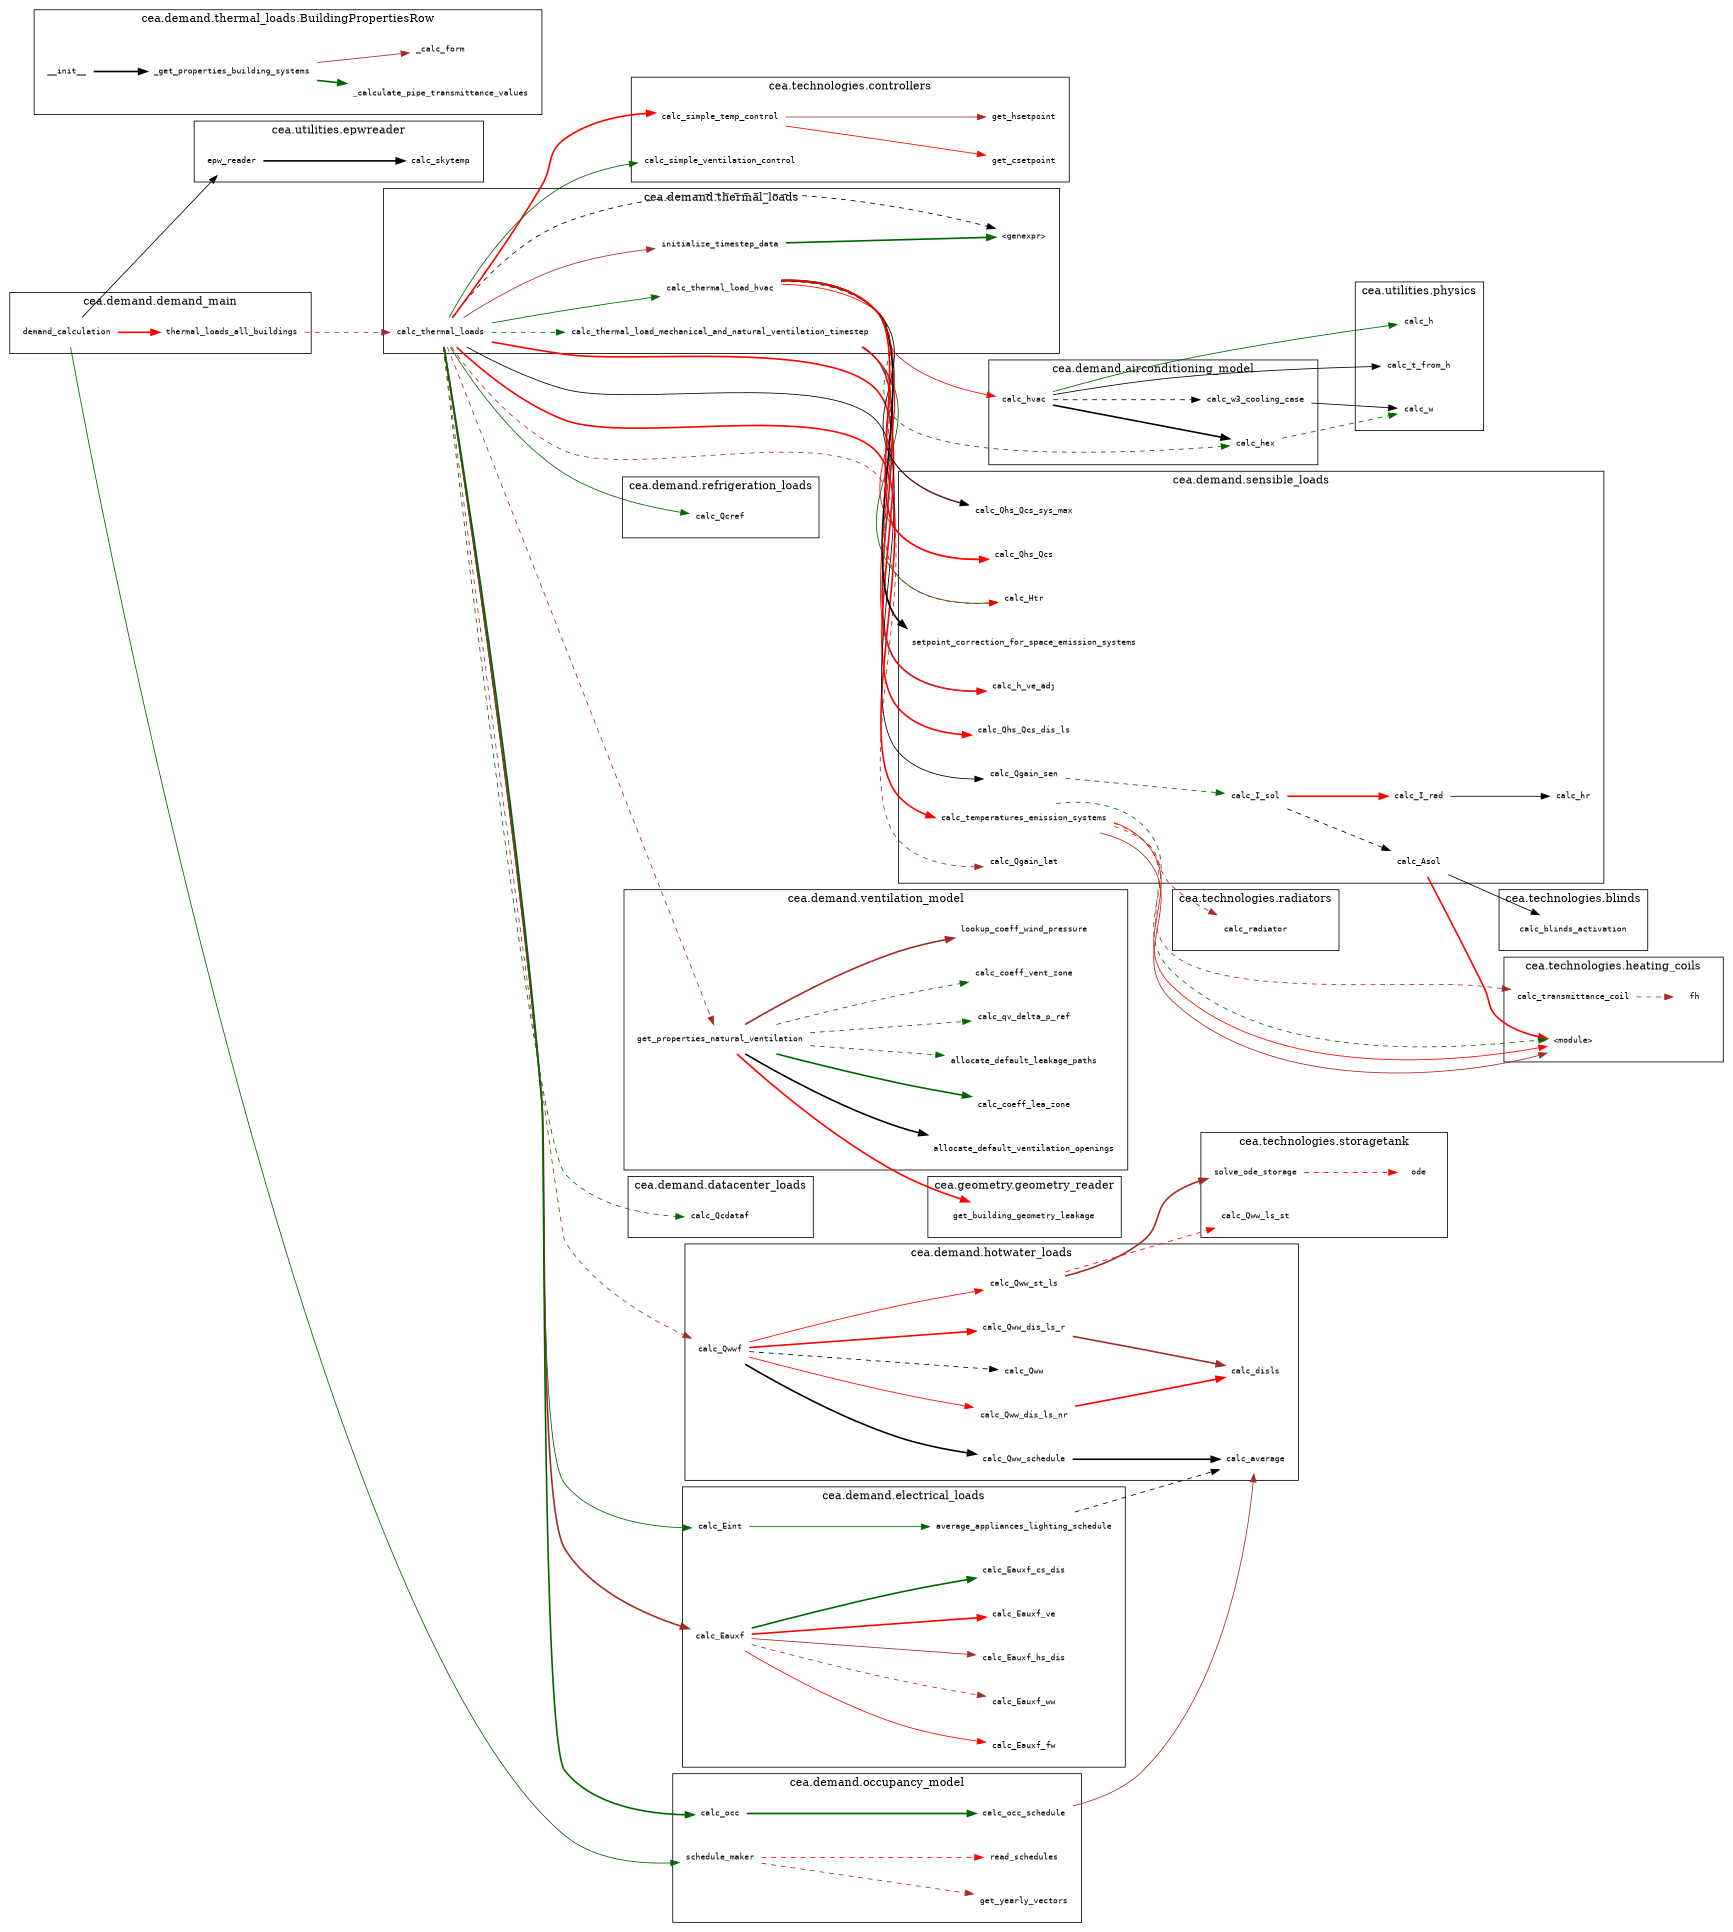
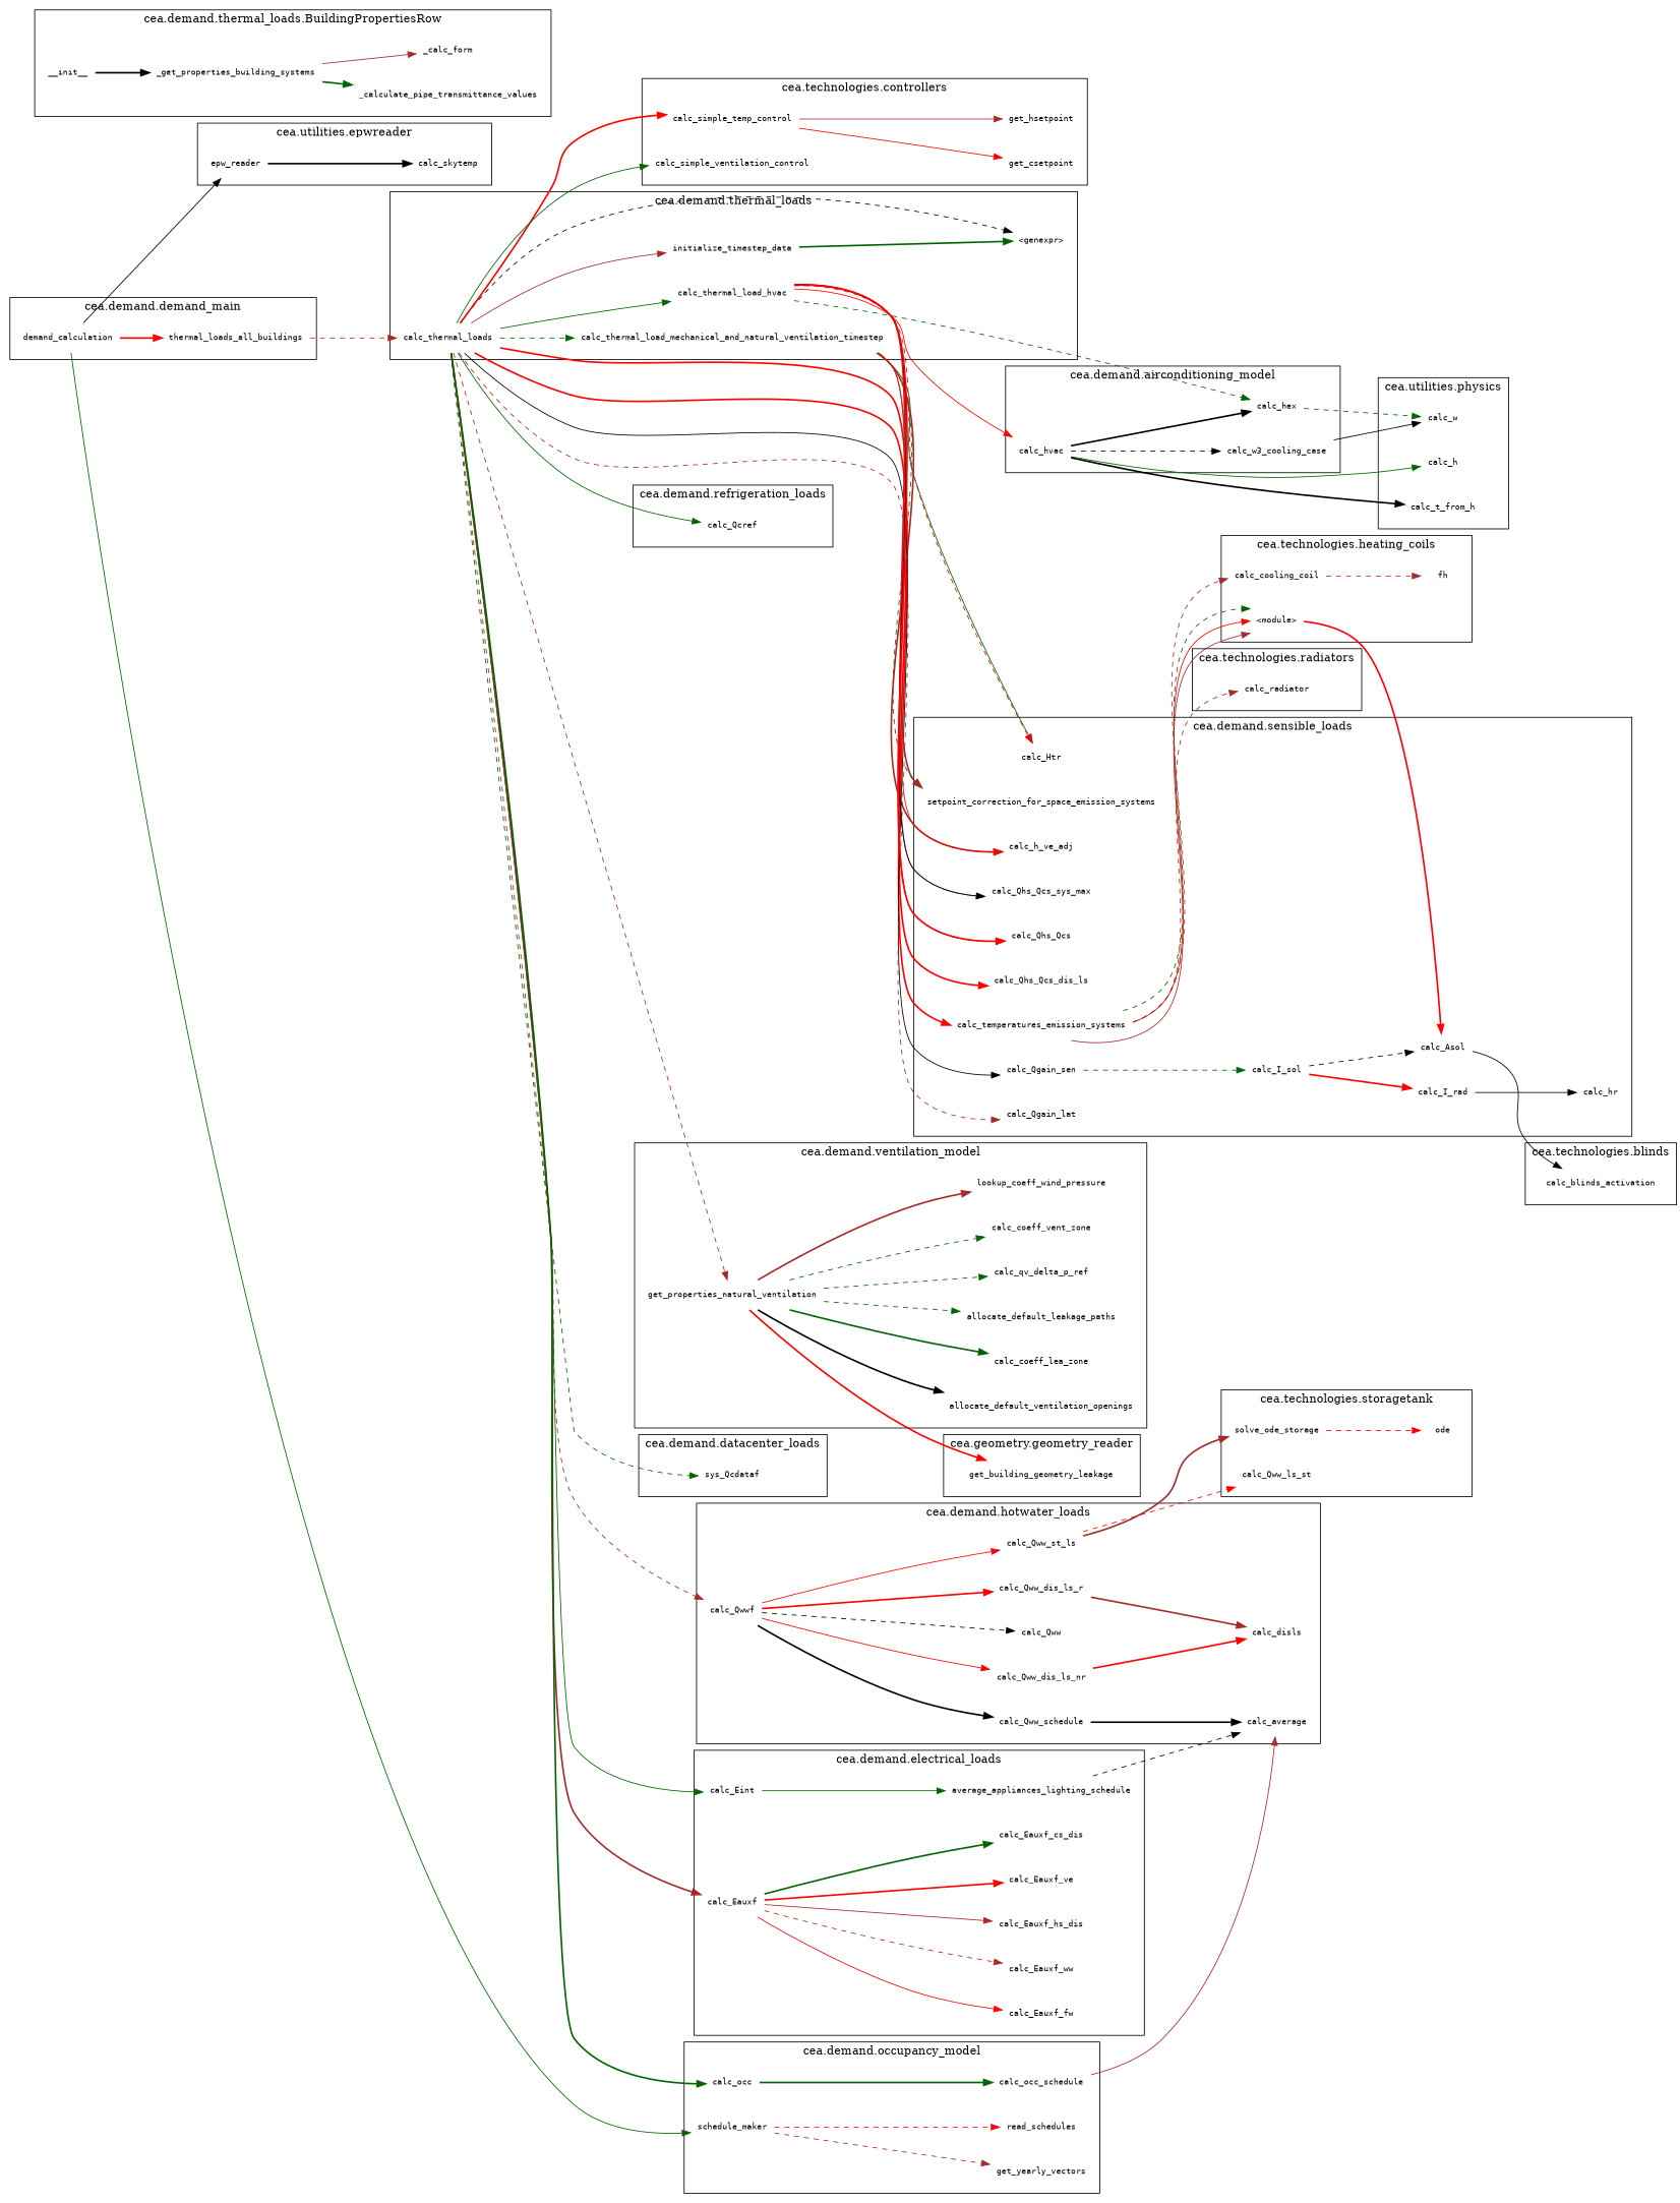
  digraph {
    rankdir=LR
    node [color=teal fontname=monospace fontsize=10 nodesep=0.2 ranksep=0.2 shape=plaintext]
    edge [color=darkgreen style=solid weight=1.2]
    initialize_timestep_data [color=blue]
    "<genexpr>"
    calc_thermal_load_mechanical_and_natural_ventilation_timestep [color=blue]
    calc_thermal_loads
    calc_thermal_load_hvac [color=blue]
    calc_hvac
    calc_w3_cooling_case
    calc_hex [color=blue]
    calc_I_sol [color=deeppink]
    calc_I_rad [color=blue]
    calc_Qhs_Qcs_dis_ls [color=black]
    calc_Asol [color=blue]
    calc_temperatures_emission_systems
    calc_Htr [color=deeppink]
    calc_hr [color=black]
    calc_Qgain_sen
    calc_Qgain_lat [color=deeppink]
    setpoint_correction_for_space_emission_systems
    calc_h_ve_adj
    calc_Qhs_Qcs_sys_max [color=black]
    calc_Qhs_Qcs [color=black]
    calc_skytemp [color=black]
    epw_reader [color=blue]
    calc_Qcref [color=deeppink]
    allocate_default_leakage_paths
    calc_qv_delta_p_ref
    calc_coeff_vent_zone
    lookup_coeff_wind_pressure [color=deeppink]
    allocate_default_ventilation_openings [color=black]
    calc_coeff_lea_zone
    get_properties_natural_ventilation [color=black]
    calc_h [color=black]
    calc_w [color=black]
    calc_t_from_h [color=blue]
    fh [color=black]
-   calc_cooling_coil [color=blue label=calc_transmittance_coil]
+   calc_cooling_coil [color=blue]
    "<module>" [color=blue]
-   calc_Qcdataf [color=deeppink]
+   calc_Qcdataf [color=deeppink label=sys_Qcdataf]
    _get_properties_building_systems
    _calculate_pipe_transmittance_values [color=black]
    _calc_form [color=deeppink]
    __init__ [color=blue]
    calc_disls
    calc_Qww_schedule [color=black]
    calc_Qww_dis_ls_nr
    calc_Qwwf
    calc_Qww [color=black]
    calc_average [color=blue]
    calc_Qww_st_ls [color=blue]
    calc_Qww_dis_ls_r [color=black]
    n51 [color=blue label=get_building_geometry_leakage]
    calc_radiator [color=black]
    calc_blinds_activation [color=blue]
    calc_Eauxf_ve
    calc_Eauxf_cs_dis
    calc_Eauxf_fw
    calc_Eauxf_ww [color=black]
    average_appliances_lighting_schedule [color=deeppink]
    calc_Eauxf_hs_dis [color=deeppink]
    calc_Eint [color=deeppink]
    calc_Eauxf [color=deeppink]
    calc_simple_temp_control
    get_csetpoint [color=deeppink]
    get_hsetpoint [color=blue]
    calc_simple_ventilation_control [color=black]
    thermal_loads_all_buildings
    demand_calculation [color=black]
    ode
    solve_ode_storage [color=blue]
    calc_Qww_ls_st
    schedule_maker [color=black]
    calc_occ [color=deeppink]
    get_yearly_vectors [color=black]
    calc_occ_schedule
    read_schedules [color=black]
    subgraph cluster_1 {
      label="cea.demand.thermal_loads"
      initialize_timestep_data
      "<genexpr>"
      calc_thermal_load_mechanical_and_natural_ventilation_timestep
      calc_thermal_loads
      calc_thermal_load_hvac
    }
    subgraph cluster_2 {
      label="cea.demand.airconditioning_model"
      calc_hvac
      calc_w3_cooling_case
      calc_hex
    }
    subgraph cluster_3 {
      label="cea.demand.sensible_loads"
      calc_I_sol
      calc_I_rad
      calc_Qhs_Qcs_dis_ls
      calc_Asol
      calc_temperatures_emission_systems
      calc_Htr
      calc_hr
      calc_Qgain_sen
      calc_Qgain_lat
      setpoint_correction_for_space_emission_systems
      calc_h_ve_adj
      calc_Qhs_Qcs_sys_max
      calc_Qhs_Qcs
    }
    subgraph cluster_4 {
      label="cea.utilities.epwreader"
      calc_skytemp
      epw_reader
    }
    subgraph cluster_5 {
      label="cea.demand.refrigeration_loads"
      calc_Qcref
    }
    subgraph cluster_6 {
      label="cea.demand.ventilation_model"
      allocate_default_leakage_paths
      calc_qv_delta_p_ref
      calc_coeff_vent_zone
      lookup_coeff_wind_pressure
      allocate_default_ventilation_openings
      calc_coeff_lea_zone
      get_properties_natural_ventilation
    }
    subgraph cluster_7 {
      label="cea.utilities.physics"
      calc_h
      calc_w
      calc_t_from_h
    }
    subgraph cluster_8 {
      label="cea.technologies.heating_coils"
      fh
      calc_cooling_coil
      "<module>"
    }
    subgraph cluster_9 {
      label="cea.demand.datacenter_loads"
      calc_Qcdataf
    }
    subgraph cluster_10 {
      label="cea.demand.thermal_loads.BuildingPropertiesRow"
      _get_properties_building_systems
      _calculate_pipe_transmittance_values
      _calc_form
      __init__
    }
    subgraph cluster_11 {
      label="cea.demand.hotwater_loads"
      calc_disls
      calc_Qww_schedule
      calc_Qww_dis_ls_nr
      calc_Qwwf
      calc_Qww
      calc_average
      calc_Qww_st_ls
      calc_Qww_dis_ls_r
    }
    subgraph cluster_12 {
      label="cea.geometry.geometry_reader"
      n51
    }
    subgraph cluster_13 {
      label="cea.technologies.radiators"
      calc_radiator
    }
    subgraph cluster_14 {
      label="cea.technologies.blinds"
      calc_blinds_activation
    }
    subgraph cluster_15 {
      label="cea.demand.electrical_loads"
      calc_Eauxf_ve
      calc_Eauxf_cs_dis
      calc_Eauxf_fw
      calc_Eauxf_ww
      average_appliances_lighting_schedule
      calc_Eauxf_hs_dis
      calc_Eint
      calc_Eauxf
    }
    subgraph cluster_16 {
      label="cea.technologies.controllers"
      calc_simple_temp_control
      get_csetpoint
      get_hsetpoint
      calc_simple_ventilation_control
    }
    subgraph cluster_17 {
      label="cea.demand.demand_main"
      thermal_loads_all_buildings
      demand_calculation
    }
    subgraph cluster_18 {
      label="cea.technologies.storagetank"
      ode
      solve_ode_storage
      calc_Qww_ls_st
    }
    subgraph cluster_19 {
      label="cea.technologies.tabs"
    }
    subgraph cluster_20 {
      label="cea.demand.occupancy_model"
      schedule_maker
      calc_occ
      get_yearly_vectors
      calc_occ_schedule
      read_schedules
    }
    initialize_timestep_data -> "<genexpr>" [style=bold]
    calc_thermal_load_mechanical_and_natural_ventilation_timestep -> calc_Htr
    calc_thermal_load_mechanical_and_natural_ventilation_timestep -> setpoint_correction_for_space_emission_systems [style=dashed]
    calc_thermal_load_mechanical_and_natural_ventilation_timestep -> calc_h_ve_adj [color=brown style=bold]
    calc_thermal_load_mechanical_and_natural_ventilation_timestep -> calc_Qhs_Qcs_sys_max [color=brown]
    calc_thermal_load_mechanical_and_natural_ventilation_timestep -> calc_Qhs_Qcs [color=red]
    calc_thermal_loads -> initialize_timestep_data [color=brown]
    calc_thermal_loads -> "<genexpr>" [color=black style=dashed]
    calc_thermal_loads -> calc_thermal_load_mechanical_and_natural_ventilation_timestep [style=dashed]
    calc_thermal_loads -> calc_thermal_load_hvac
    calc_thermal_loads -> calc_Qhs_Qcs_dis_ls [color=red style=bold]
    calc_thermal_loads -> calc_temperatures_emission_systems [color=red style=bold]
    calc_thermal_loads -> calc_Qgain_sen [color=black]
    calc_thermal_loads -> calc_Qgain_lat [color=brown style=dashed]
    calc_thermal_loads -> calc_Qcref
    calc_thermal_loads -> get_properties_natural_ventilation [color=brown style=dashed]
    calc_thermal_loads -> calc_Qcdataf [style=dashed]
    calc_thermal_loads -> calc_Qwwf [color=brown style=dashed]
    calc_thermal_loads -> calc_Eint
    calc_thermal_loads -> calc_Eauxf [color=brown style=bold]
    calc_thermal_loads -> calc_simple_temp_control [color=red style=bold]
    calc_thermal_loads -> calc_simple_ventilation_control
    calc_thermal_loads -> calc_occ [style=bold]
    calc_thermal_load_hvac -> calc_hvac [color=red]
    calc_thermal_load_hvac -> calc_hex [style=dashed]
    calc_thermal_load_hvac -> calc_Htr [color=red style=dashed]
-   calc_thermal_load_hvac -> setpoint_correction_for_space_emission_systems [color=black style=bold]
+   calc_thermal_load_hvac -> setpoint_correction_for_space_emission_systems [color=brown style=bold]
    calc_thermal_load_hvac -> calc_h_ve_adj [color=red]
    calc_thermal_load_hvac -> calc_Qhs_Qcs_sys_max [color=black]
    calc_thermal_load_hvac -> calc_Qhs_Qcs [color=red style=bold]
    calc_hvac -> calc_w3_cooling_case [color=black style=dashed]
    calc_hvac -> calc_hex [color=black style=bold]
    calc_hvac -> calc_h
-   calc_hvac -> calc_t_from_h [color=black]
+   calc_hvac -> calc_t_from_h [color=black style=bold]
    calc_w3_cooling_case -> calc_w [color=black]
    calc_hex -> calc_w [style=dashed]
    calc_I_sol -> calc_I_rad [color=red style=bold]
    calc_I_sol -> calc_Asol [color=black style=dashed]
    calc_I_rad -> calc_hr [color=black]
-   calc_Asol -> "<module>" [color=red style=bold]
+   "<module>" -> calc_Asol [color=red style=bold]
    calc_Asol -> calc_blinds_activation [color=black]
    calc_temperatures_emission_systems -> calc_cooling_coil [color=brown style=dashed]
    calc_temperatures_emission_systems -> "<module>" [color=brown]
    calc_temperatures_emission_systems -> "<module>" [color=red]
    calc_temperatures_emission_systems -> "<module>" [style=dashed]
    calc_temperatures_emission_systems -> calc_radiator [color=brown style=dashed]
    calc_Qgain_sen -> calc_I_sol [style=dashed]
    epw_reader -> calc_skytemp [color=black style=bold]
    get_properties_natural_ventilation -> allocate_default_leakage_paths [style=dashed]
    get_properties_natural_ventilation -> calc_qv_delta_p_ref [style=dashed]
    get_properties_natural_ventilation -> calc_coeff_vent_zone [style=dashed]
    get_properties_natural_ventilation -> lookup_coeff_wind_pressure [color=brown style=bold]
    get_properties_natural_ventilation -> allocate_default_ventilation_openings [color=black style=bold]
    get_properties_natural_ventilation -> calc_coeff_lea_zone [style=bold]
    get_properties_natural_ventilation -> n51 [color=red style=bold]
    calc_cooling_coil -> fh [color=brown style=dashed]
    _get_properties_building_systems -> _calculate_pipe_transmittance_values [style=bold]
    _get_properties_building_systems -> _calc_form [color=brown]
    __init__ -> _get_properties_building_systems [color=black style=bold]
    calc_Qww_schedule -> calc_average [color=black style=bold]
    calc_Qww_dis_ls_nr -> calc_disls [color=red style=bold]
    calc_Qwwf -> calc_Qww_schedule [color=black style=bold]
    calc_Qwwf -> calc_Qww_dis_ls_nr [color=red]
    calc_Qwwf -> calc_Qww [color=black style=dashed]
    calc_Qwwf -> calc_Qww_st_ls [color=red]
    calc_Qwwf -> calc_Qww_dis_ls_r [color=red style=bold]
    calc_Qww_st_ls -> solve_ode_storage [color=brown style=bold]
    calc_Qww_st_ls -> calc_Qww_ls_st [color=red style=dashed]
    calc_Qww_dis_ls_r -> calc_disls [color=brown style=bold]
    average_appliances_lighting_schedule -> calc_average [color=black style=dashed]
    calc_Eint -> average_appliances_lighting_schedule
    calc_Eauxf -> calc_Eauxf_ve [color=red style=bold]
    calc_Eauxf -> calc_Eauxf_cs_dis [style=bold]
    calc_Eauxf -> calc_Eauxf_fw [color=red]
    calc_Eauxf -> calc_Eauxf_ww [color=brown style=dashed]
    calc_Eauxf -> calc_Eauxf_hs_dis [color=brown]
    calc_simple_temp_control -> get_csetpoint [color=red]
    calc_simple_temp_control -> get_hsetpoint [color=brown]
    thermal_loads_all_buildings -> calc_thermal_loads [color=brown style=dashed]
    demand_calculation -> epw_reader [color=black]
    demand_calculation -> thermal_loads_all_buildings [color=red style=bold]
    demand_calculation -> schedule_maker
    solve_ode_storage -> ode [color=red style=dashed]
    schedule_maker -> get_yearly_vectors [color=brown style=dashed]
    schedule_maker -> read_schedules [color=red style=dashed]
    calc_occ -> calc_occ_schedule [style=bold]
    calc_occ_schedule -> calc_average [color=brown]
  }
